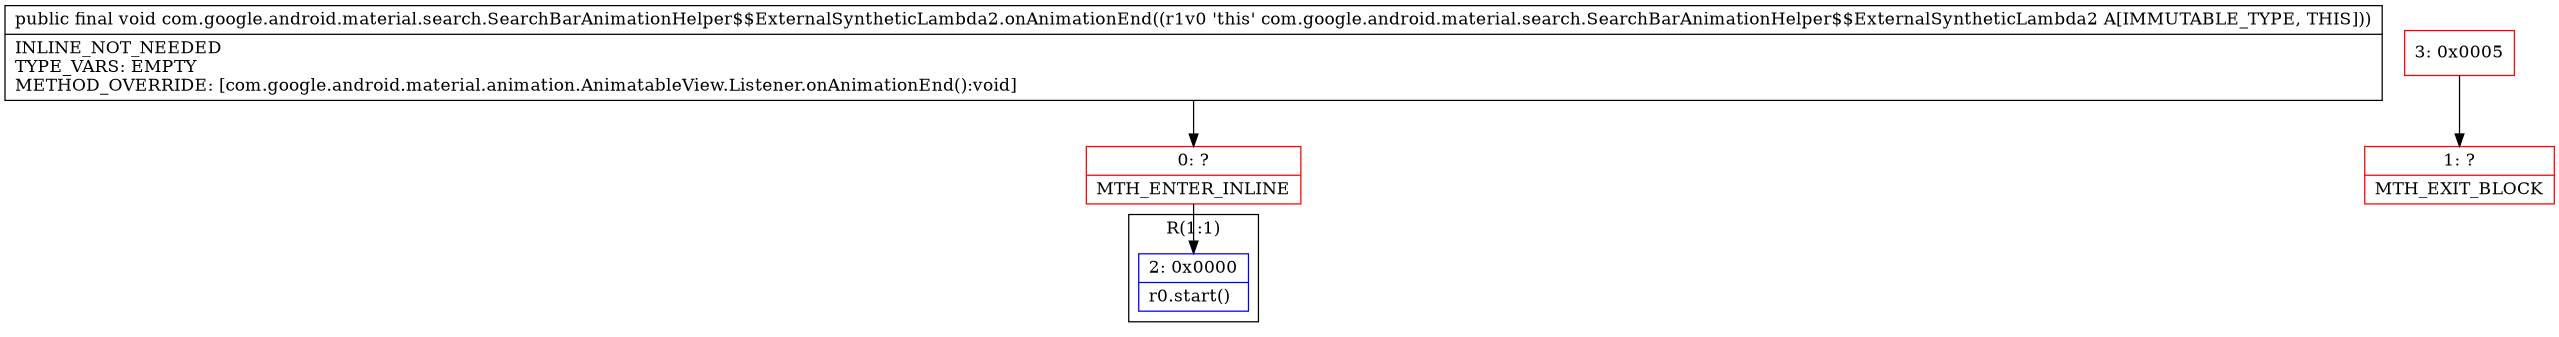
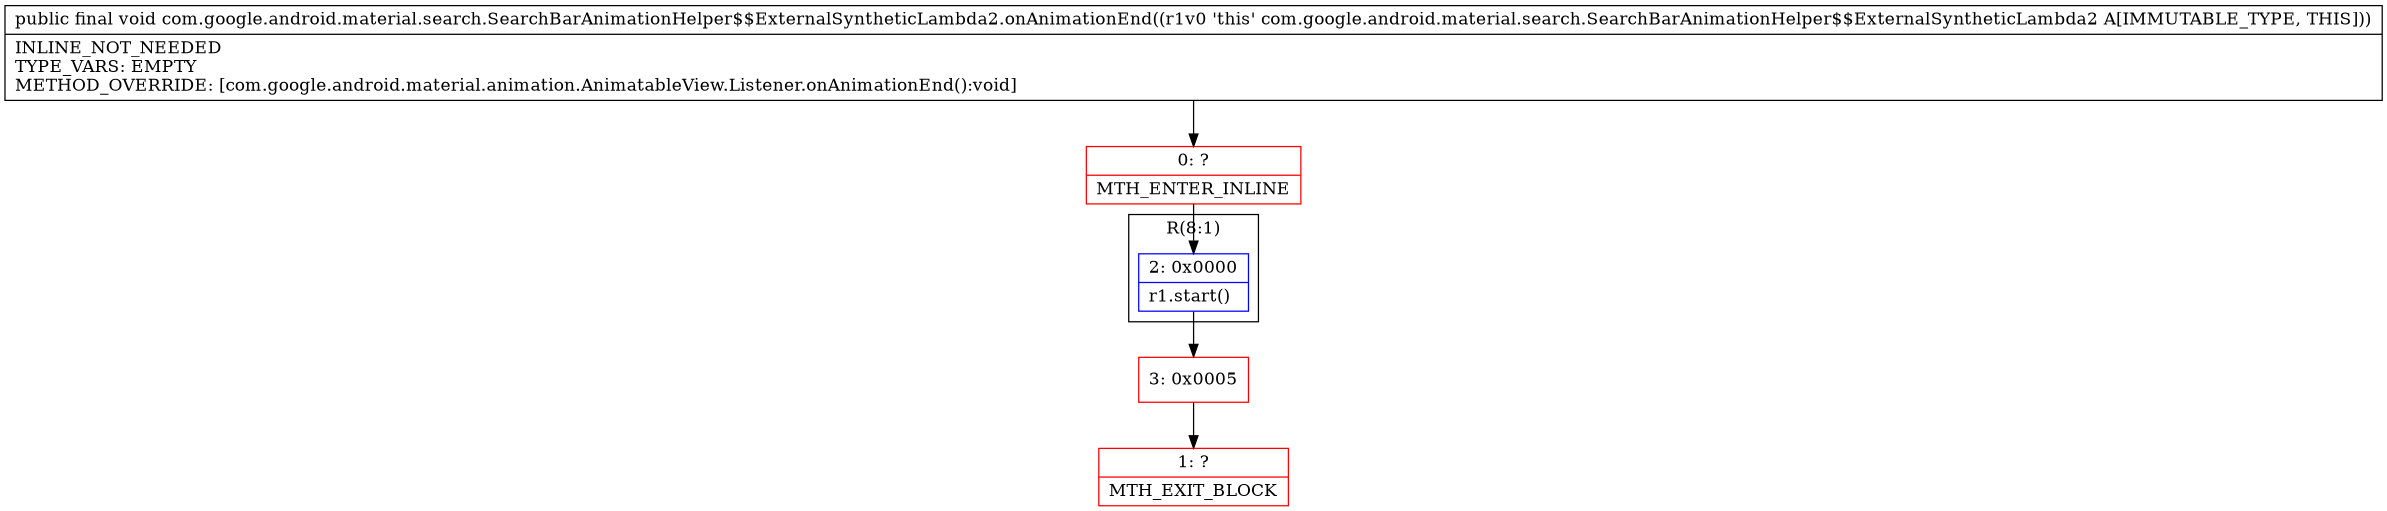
  digraph {
    node [color=red shape=record]
-   n1 [color=blue label="{2\:\ 0x0000|r0.start()\l}"]
+   n1 [color=blue label="{2\:\ 0x0000|r1.start()\l}"]
    n2 [label="{3\:\ 0x0005}"]
    n3 [label="{1\:\ ?|MTH_EXIT_BLOCK\l}"]
    n4 [label="{0\:\ ?|MTH_ENTER_INLINE\l}"]
    n5 [label="{public final void com.google.android.material.search.SearchBarAnimationHelper$$ExternalSyntheticLambda2.onAnimationEnd((r1v0 'this' com.google.android.material.search.SearchBarAnimationHelper$$ExternalSyntheticLambda2 A[IMMUTABLE_TYPE, THIS]))  | INLINE_NOT_NEEDED\lTYPE_VARS: EMPTY\lMETHOD_OVERRIDE: [com.google.android.material.animation.AnimatableView.Listener.onAnimationEnd():void]\l}" color=""]
    subgraph cluster_1 {
-     label="R(1:1)"
+     label="R(8:1)"
      n1
    }
+   n1 -> n2
    n2 -> n3
    n4 -> n1
    n5 -> n4
  }
